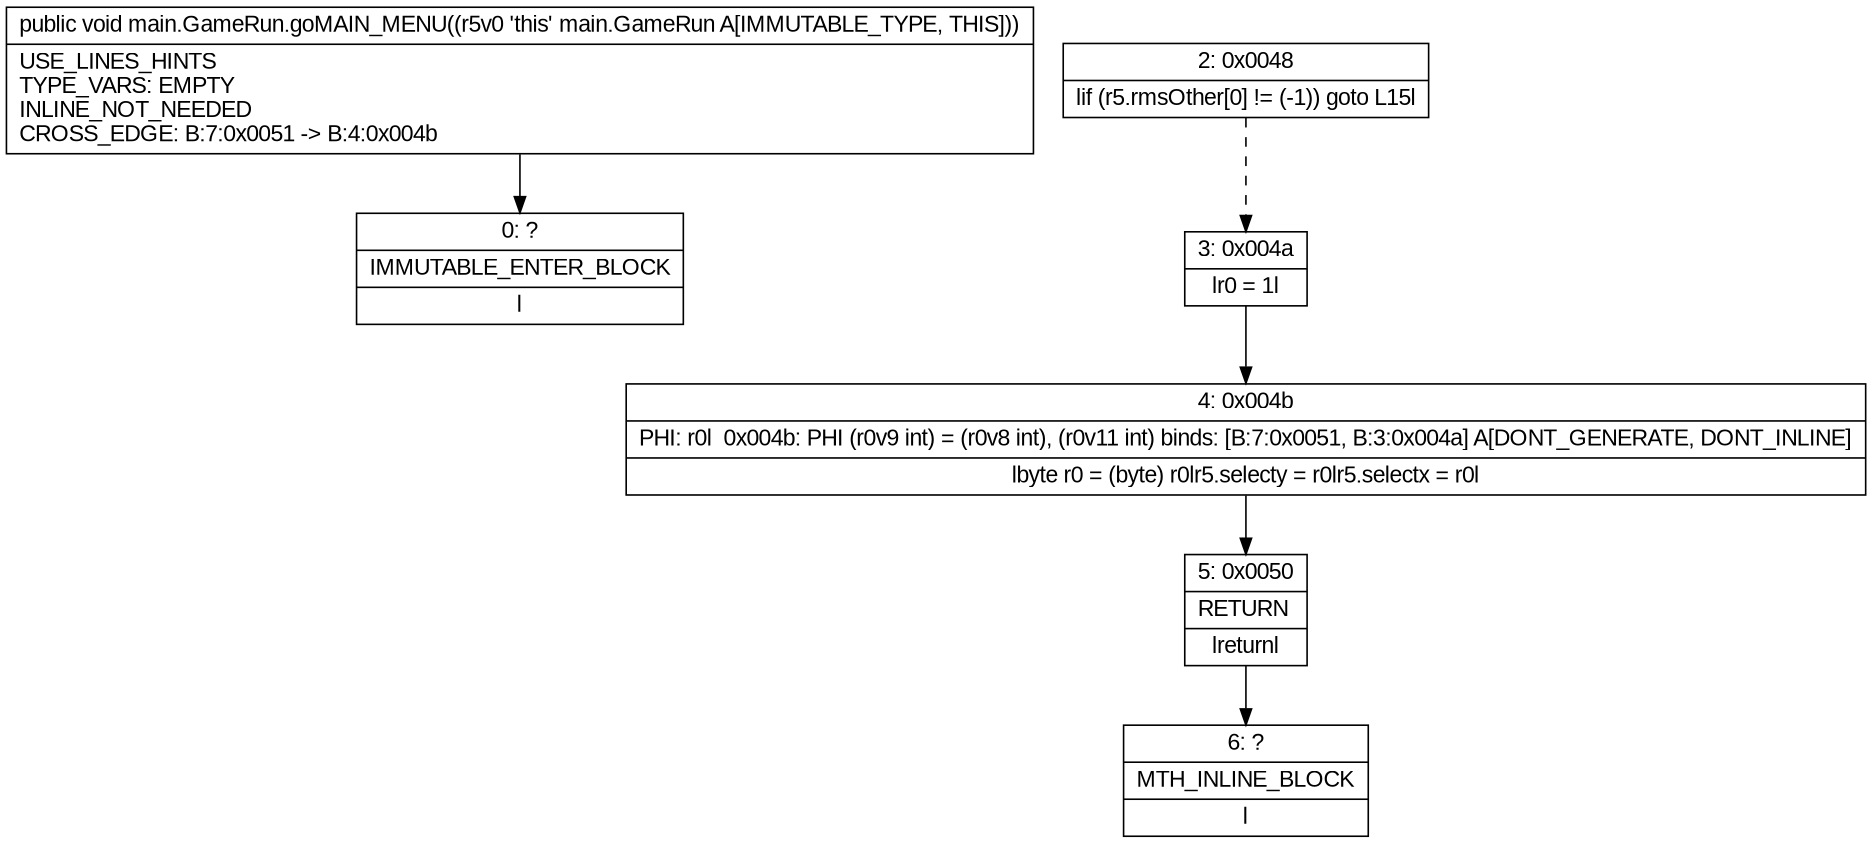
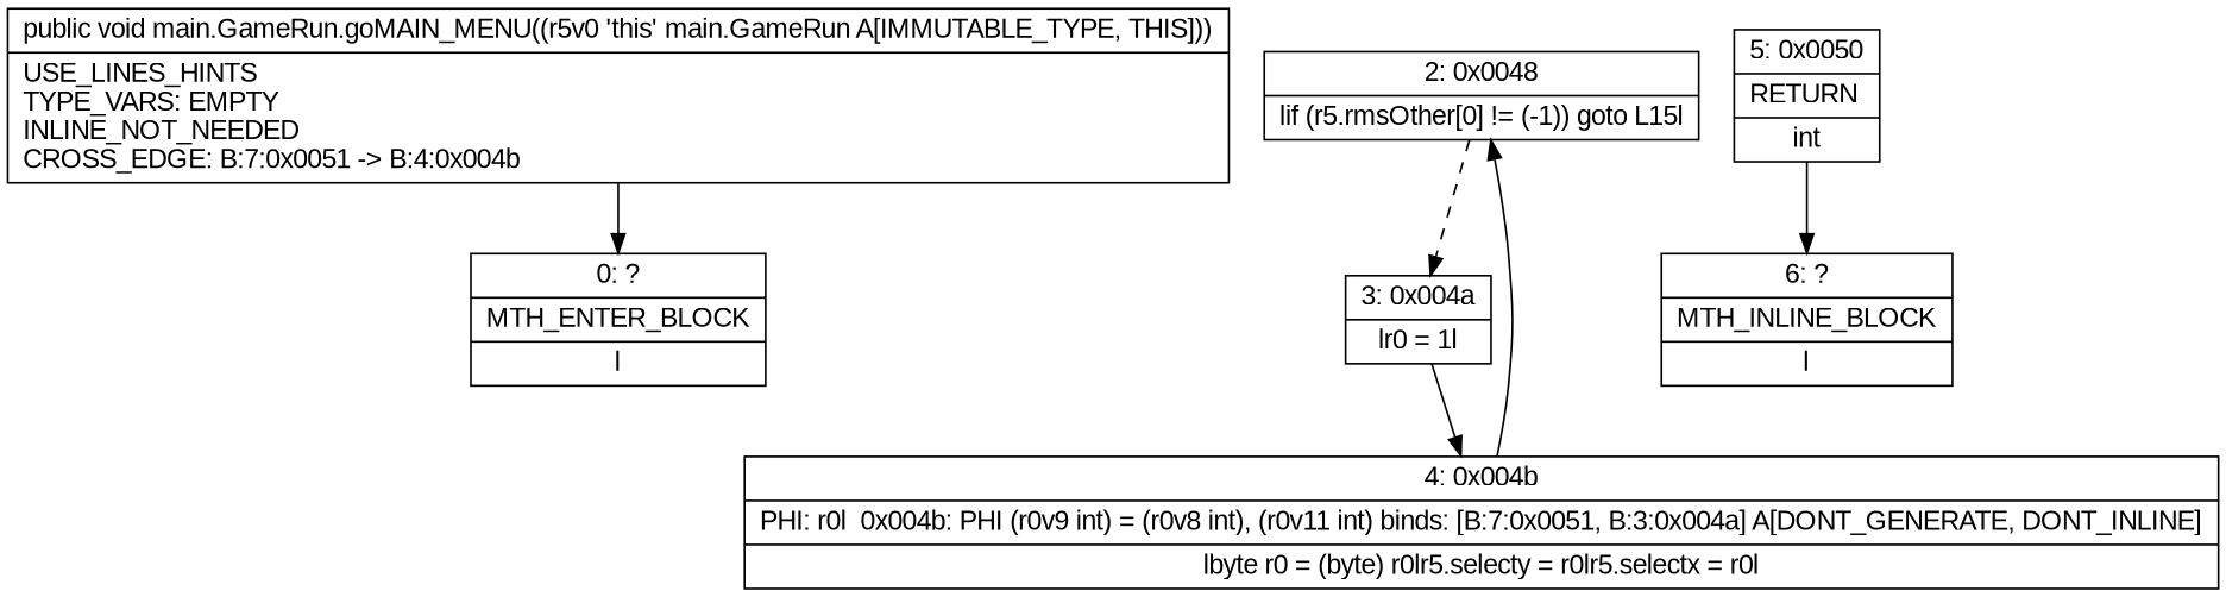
  digraph {
    fontname="Liberation Sans"
    node [fontname="Liberation Sans" shape=record]
    edge [fontname="Liberation Sans"]
-   n1 [label="{0\:\ ?|IMMUTABLE_ENTER_BLOCK\l|l}"]
+   n1 [label="{0\:\ ?|MTH_ENTER_BLOCK\l|l}"]
    n2 [label="{2\:\ 0x0048|lif (r5.rmsOther[0] != (\-1)) goto L15l}"]
    n3 [label="{3\:\ 0x004a|lr0 = 1l}"]
    n4 [label="{4\:\ 0x004b|PHI: r0l  0x004b: PHI (r0v9 int) = (r0v8 int), (r0v11 int) binds: [B:7:0x0051, B:3:0x004a] A[DONT_GENERATE, DONT_INLINE]\l|lbyte r0 = (byte) r0lr5.selecty = r0lr5.selectx = r0l}"]
-   n5 [label="{5\:\ 0x0050|RETURN\l|lreturnl}"]
+   n5 [label="{5\:\ 0x0050|RETURN\l|int}"]
    n6 [label="{6\:\ ?|MTH_INLINE_BLOCK\l|l}"]
    n7 [label="{public void main.GameRun.goMAIN_MENU((r5v0 'this' main.GameRun A[IMMUTABLE_TYPE, THIS]))  | USE_LINES_HINTS\lTYPE_VARS: EMPTY\lINLINE_NOT_NEEDED\lCROSS_EDGE: B:7:0x0051 \-\> B:4:0x004b\l}"]
    n2 -> n3 [style=dashed]
    n3 -> n4
-   n4 -> n5
+   n4 -> n2
    n5 -> n6
    n7 -> n1
  }
